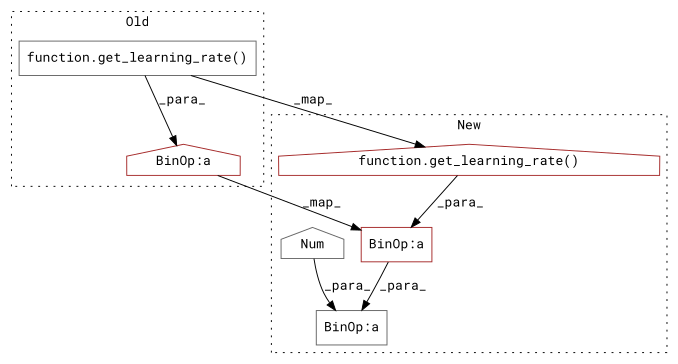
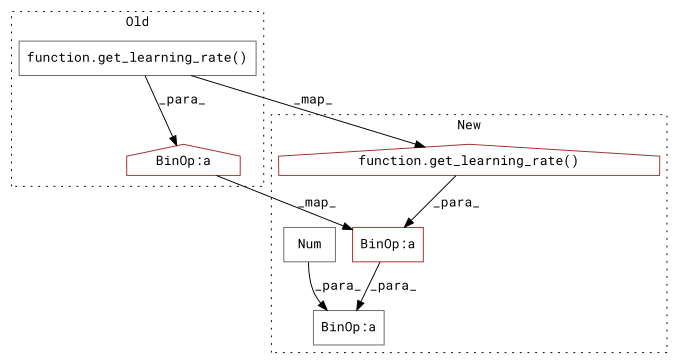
  digraph {
    fontname="Roboto Mono"
    node [a=82 l="18,1" s="2164,2186" shape=box color=gray40 fontname="Roboto Mono"]
    edge [fontname="Roboto Mono"]
    n1 [a=75 label="function.get_learning_rate()"]
    n2 [l=3 label="BinOp:a" s=2187 shape=house color=brown]
    n3 [a=75 label="function.get_learning_rate()" shape=house color=brown]
    n4 [l=27 label="BinOp:a" s=2181]
    n5 [l=3 label="BinOp:a" s=2187 color=brown]
-   n6 [a=76 l=1 label=Num s=2208 shape=house]
+   n6 [a=76 l=1 label=Num s=2208]
    subgraph cluster_1 {
      label=Old
      style=dotted
      n1
      n2
    }
    subgraph cluster_2 {
      label=New
      style=dotted
      n3
      n4
      n5
      n6
    }
    n1 -> n2 [label=_para_]
    n1 -> n3 [label=_map_]
    n2 -> n5 [label=_map_]
    n3 -> n5 [label=_para_]
    n5 -> n4 [label=_para_]
    n6 -> n4 [label=_para_]
  }
